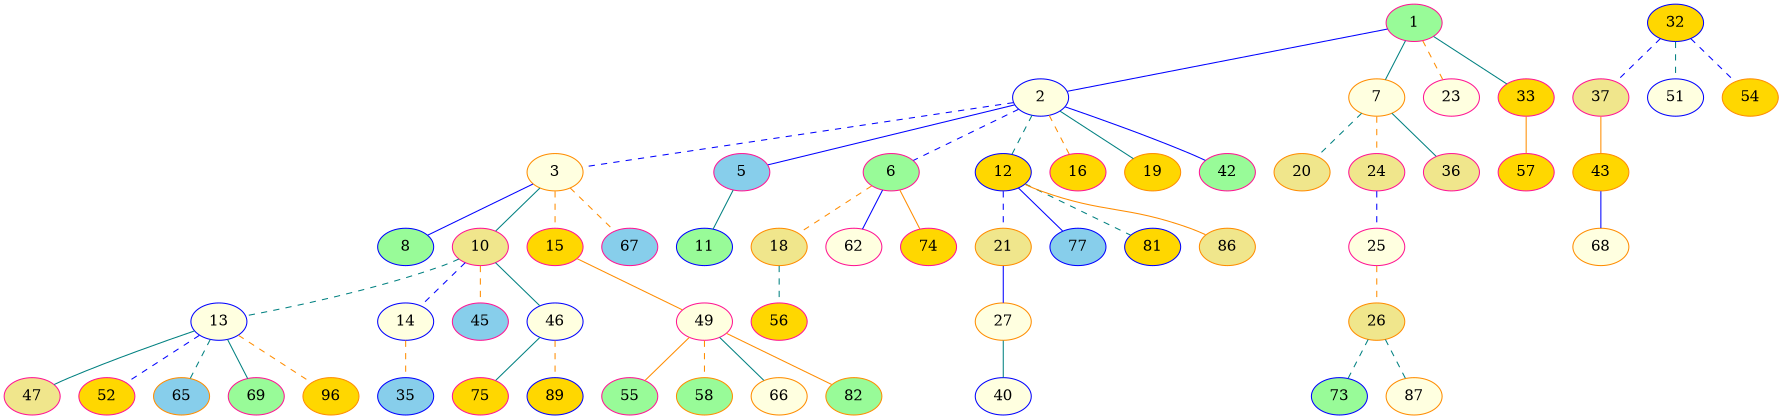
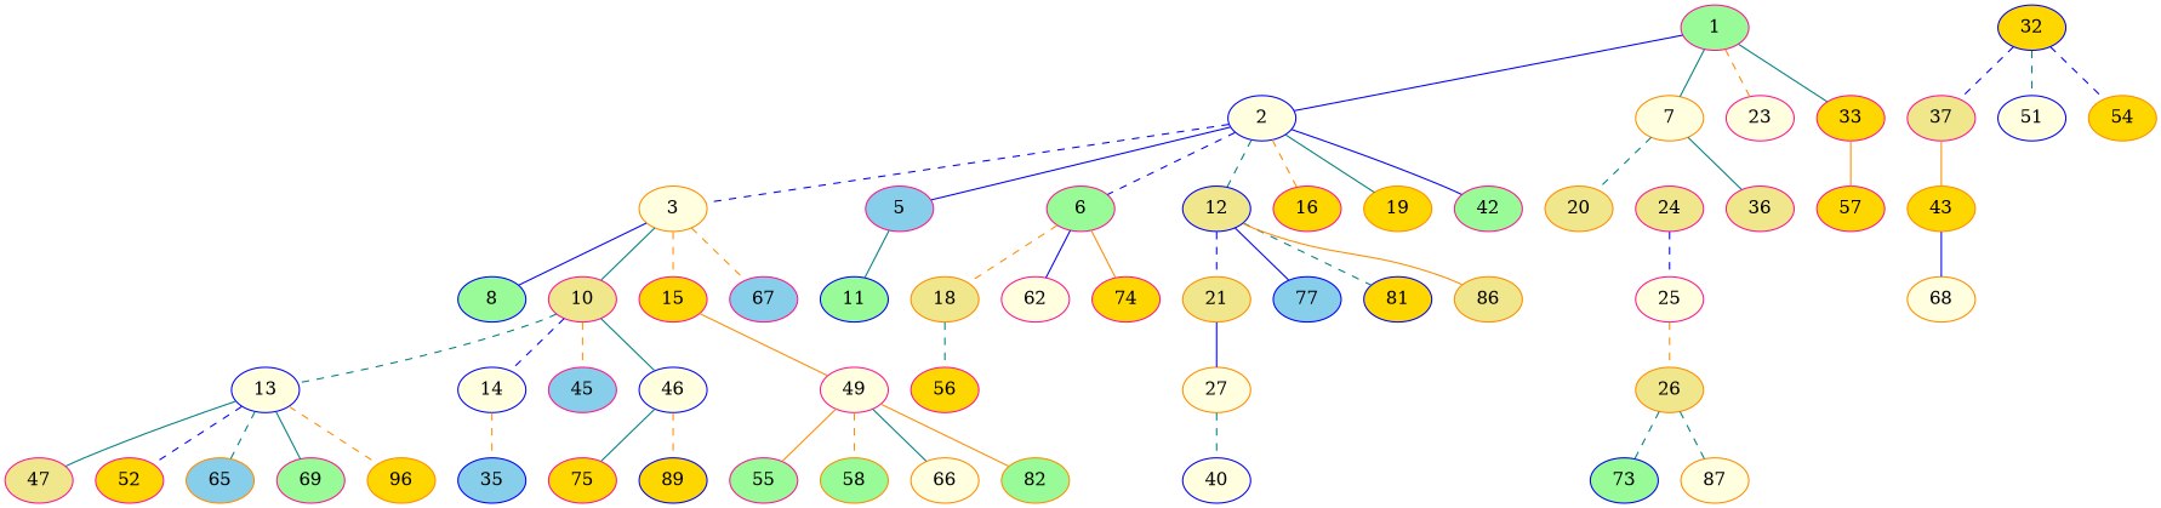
  graph {
    node [color=deeppink fillcolor=lightyellow style=filled]
    edge [color=teal style=dashed]
    1 [fillcolor=palegreen super="+9"]
    2 [color=blue super="+4"]
    7 [color=darkorange]
    23 [super="+28"]
    33 [fillcolor=gold super="+34"]
    3 [color=darkorange super="+63"]
    5 [fillcolor=skyblue super="+39"]
    6 [fillcolor=palegreen super="+30"]
-   12 [color=blue fillcolor=gold super="+17"]
+   12 [color=blue fillcolor=khaki super="+17"]
    16 [fillcolor=gold super="+79"]
    19 [color=darkorange fillcolor=gold]
    42 [fillcolor=palegreen super="+72"]
    20 [color=darkorange fillcolor=khaki]
    24 [fillcolor=khaki super="+59"]
    36 [fillcolor=khaki super="+41"]
    57 [fillcolor=gold super="+64"]
    8 [color=blue fillcolor=palegreen]
    10 [fillcolor=khaki super="+83"]
    15 [fillcolor=gold super="+84"]
    67 [fillcolor=skyblue super="+78"]
    11 [color=blue fillcolor=palegreen super="+70"]
    18 [color=darkorange fillcolor=khaki]
    62
    74 [fillcolor=gold]
    21 [color=darkorange fillcolor=khaki]
    77 [color=blue fillcolor=skyblue super="+88"]
    81 [color=blue fillcolor=gold super="+85"]
    86 [color=darkorange fillcolor=khaki]
    13 [color=blue super="+22"]
    14 [color=blue super="+29"]
    45 [fillcolor=skyblue]
    46 [color=blue super="+48"]
    49 [super="+53"]
    56 [fillcolor=gold]
    25
    47 [fillcolor=khaki]
    52 [fillcolor=gold]
    65 [color=darkorange fillcolor=skyblue]
    69 [fillcolor=palegreen]
    n40 [color=darkorange fillcolor=gold label=96]
    35 [color=blue fillcolor=skyblue super="+71"]
    75 [fillcolor=gold]
    89 [color=blue fillcolor=gold]
    27 [color=darkorange super="+38"]
    55 [fillcolor=palegreen]
    58 [color=darkorange fillcolor=palegreen]
    66 [color=darkorange]
    82 [color=darkorange fillcolor=palegreen]
    40 [color=blue]
    26 [color=darkorange fillcolor=khaki super="+61"]
    73 [color=blue fillcolor=palegreen]
    87 [color=darkorange]
    32 [color=blue fillcolor=gold super="+44"]
    37 [fillcolor=khaki]
    51 [color=blue super="+60"]
    54 [color=darkorange fillcolor=gold]
    43 [color=darkorange fillcolor=gold super="+50"]
    68 [color=darkorange]
    1 -- 2 [color=blue style=solid]
    1 -- 7 [style=solid]
    1 -- 23 [color=darkorange]
    1 -- 33 [style=solid]
    2 -- 3 [color=blue]
    2 -- 5 [color=blue style=solid]
    2 -- 6 [color=blue]
    2 -- 12
    2 -- 16 [color=darkorange]
    2 -- 19 [style=solid]
    2 -- 42 [color=blue style=solid]
    7 -- 20
-   7 -- 24 [color=darkorange]
    7 -- 36 [style=solid]
    33 -- 57 [color=darkorange style=solid]
    3 -- 8 [color=blue style=solid]
    3 -- 10 [style=solid]
    3 -- 15 [color=darkorange]
    3 -- 67 [color=darkorange]
    5 -- 11 [style=solid]
    6 -- 18 [color=darkorange]
    6 -- 62 [color=blue style=solid]
    6 -- 74 [color=darkorange style=solid]
    12 -- 21 [color=blue]
    12 -- 77 [color=blue style=solid]
    12 -- 81
    12 -- 86 [color=darkorange style=solid]
    24 -- 25 [color=blue]
    10 -- 13
    10 -- 14 [color=blue]
    10 -- 45 [color=darkorange]
    10 -- 46 [style=solid]
    15 -- 49 [color=darkorange style=solid]
    18 -- 56
    21 -- 27 [color=blue style=solid]
    13 -- 47 [style=solid]
    13 -- 52 [color=blue]
    13 -- 65
    13 -- 69 [style=solid]
    13 -- n40 [color=darkorange]
    14 -- 35 [color=darkorange]
    46 -- 75 [style=solid]
    46 -- 89 [color=darkorange]
    49 -- 55 [color=darkorange style=solid]
    49 -- 58 [color=darkorange]
    49 -- 66 [style=solid]
    49 -- 82 [color=darkorange style=solid]
    25 -- 26 [color=darkorange]
-   27 -- 40 [style=solid]
+   27 -- 40
    26 -- 73
    26 -- 87
    32 -- 37 [color=blue]
    32 -- 51
    32 -- 54 [color=blue]
    37 -- 43 [color=darkorange style=solid]
    43 -- 68 [color=blue style=solid]
  }
